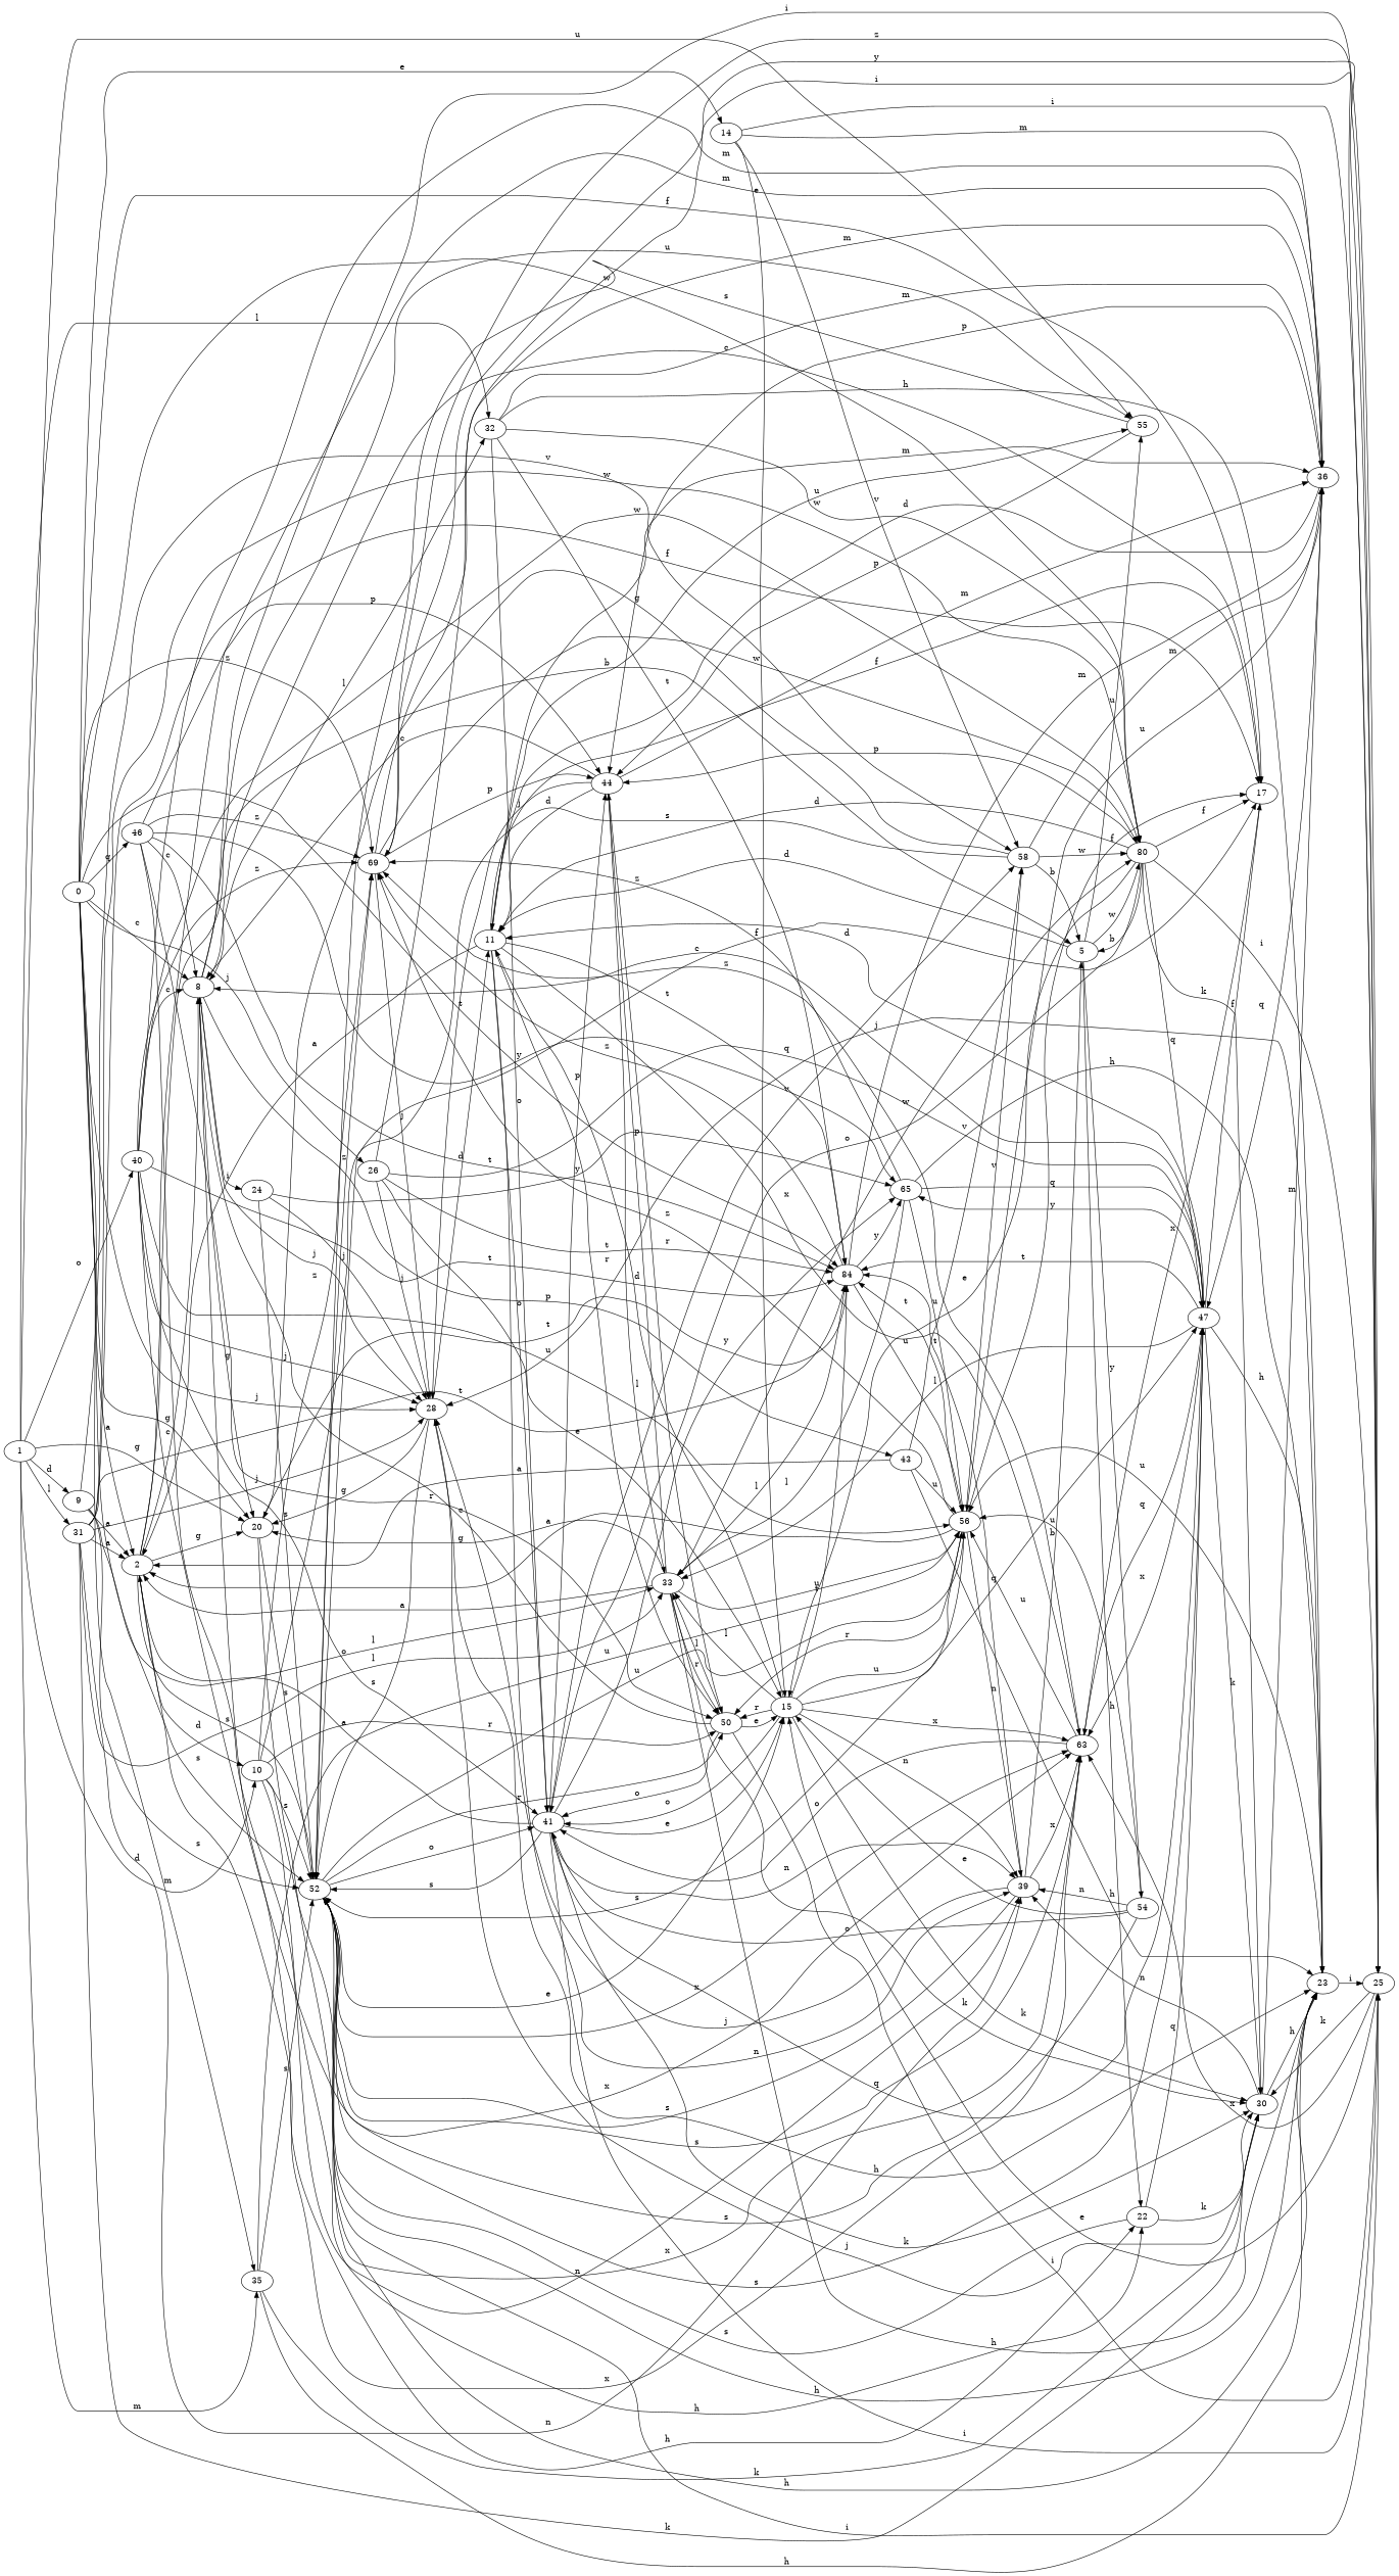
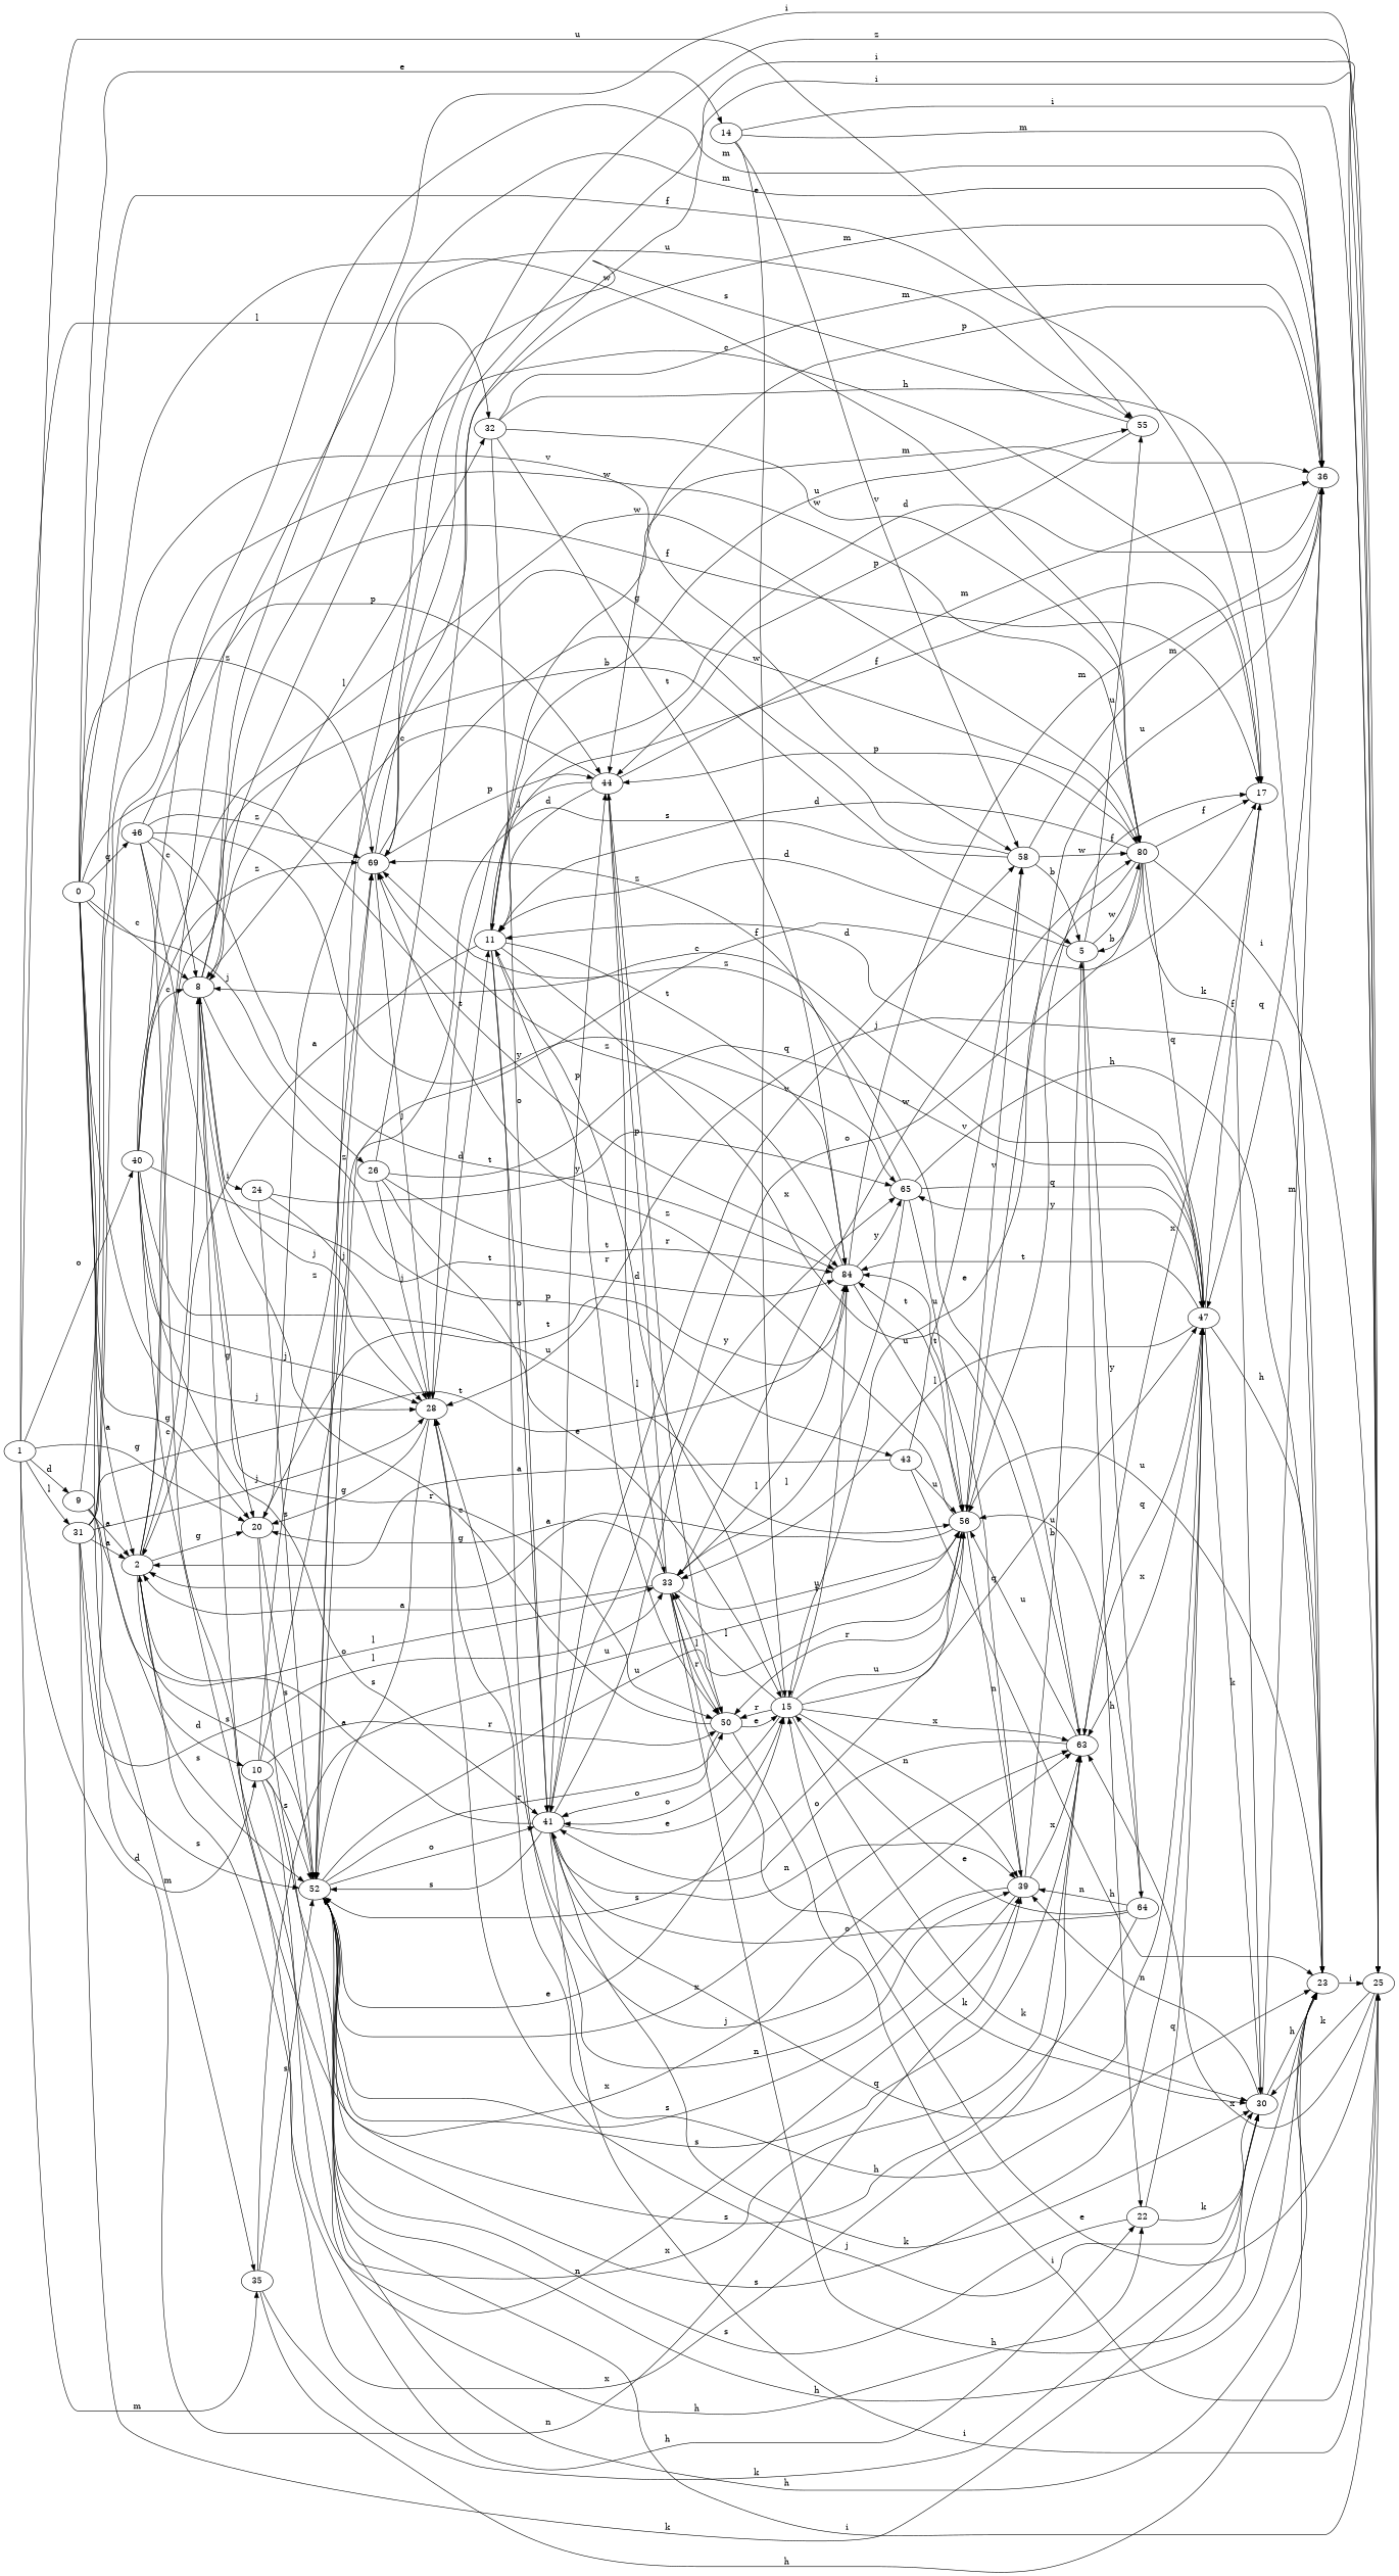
  strict digraph {
    rankdir=LR
    0
    2
    8
    14
    17
    20
    26
    28
    35
    46
    52
    n12 [label=84]
    n13 [label=80]
    69
    10
    5
    36
    63
    32
    55
    22
    24
    25
    43
    58
    15
    23
    47
    11
    30
    56
    50
    39
    65
    44
    41
    33
    1
    9
    31
    40
-   64 [label=54]
+   64
    0 -> 2 [label=a]
    0 -> 8 [label=c]
    0 -> 14 [label=e]
    0 -> 17 [label=f]
    0 -> 20 [label=g]
    0 -> 26 [label=j]
    0 -> 28 [label=j]
    0 -> 35 [label=m]
    0 -> 46 [label=q]
    0 -> 52 [label=s]
    0 -> n12 [label=t]
    0 -> n13 [label=w]
    0 -> 69 [label=z]
    2 -> 8 [label=c]
    2 -> 20 [label=g]
    2 -> 52 [label=s]
    2 -> 10 [label=d]
    2 -> 5 [label=b]
    2 -> 36 [label=m]
    2 -> 63 [label=x]
    8 -> 20 [label=g]
    8 -> 28 [label=j]
    8 -> 32 [label=l]
    8 -> 55 [label=u]
    8 -> 22 [label=h]
    8 -> 24 [label=i]
    8 -> 25 [label=i]
    8 -> 43 [label=p]
    14 -> 36 [label=m]
    14 -> 25 [label=i]
    14 -> 58 [label=v]
    14 -> 15 [label=e]
    17 -> 8 [label=c]
    17 -> 63 [label=x]
    20 -> 52 [label=s]
    20 -> n12 [label=t]
    20 -> 23 [label=h]
    26 -> 28 [label=j]
    26 -> n12 [label=t]
    26 -> 25 [label=i]
    26 -> 15 [label=e]
    26 -> 47 [label=q]
    28 -> 20 [label=g]
    28 -> 52 [label=s]
    28 -> 23 [label=h]
    28 -> 11 [label=d]
    35 -> 52 [label=s]
    35 -> 23 [label=h]
    35 -> 30 [label=k]
    35 -> 56 [label=u]
    46 -> 8 [label=c]
    46 -> n12 [label=t]
    46 -> 69 [label=z]
    46 -> 50 [label=r]
    46 -> 39 [label=n]
    46 -> 65 [label=y]
    46 -> 44 [label=p]
    52 -> 69 [label=z]
    52 -> 63 [label=x]
    52 -> 25 [label=i]
    52 -> 15 [label=e]
    52 -> 23 [label=h]
    52 -> 56 [label=u]
    52 -> 50 [label=r]
    52 -> 41 [label=o]
    n12 -> 69 [label=z]
    n12 -> 36 [label=m]
    n12 -> 56 [label=u]
    n12 -> 65 [label=y]
    n12 -> 33 [label=l]
    n13 -> 17 [label=f]
    n13 -> 5 [label=b]
    n13 -> 25 [label=i]
    n13 -> 15 [label=e]
    n13 -> 47 [label=q]
    n13 -> 11 [label=d]
    n13 -> 30 [label=k]
    n13 -> 44 [label=p]
    n13 -> 41 [label=o]
    69 -> 28 [label=j]
    69 -> n13 [label=w]
    69 -> 36 [label=m]
-   69 -> 25 [label=y]
+   69 -> 25 [label=i]
    69 -> 44 [label=p]
    10 -> 17 [label=f]
    10 -> 52 [label=s]
    10 -> 69 [label=z]
    10 -> 63 [label=x]
    10 -> 22 [label=h]
    10 -> 50 [label=r]
    5 -> n13 [label=w]
    5 -> 55 [label=u]
    5 -> 22 [label=h]
    5 -> 11 [label=d]
    5 -> 64 [label=y]
    36 -> 47 [label=q]
    36 -> 11 [label=d]
    36 -> 56 [label=u]
    36 -> 44 [label=p]
    63 -> 52 [label=s]
    63 -> 69 [label=z]
    63 -> 47 [label=q]
    63 -> 56 [label=u]
    63 -> 41 [label=o]
    32 -> n12 [label=t]
    32 -> n13 [label=w]
    32 -> 36 [label=m]
    32 -> 23 [label=h]
    32 -> 41 [label=o]
    55 -> 52 [label=s]
    55 -> 44 [label=p]
    22 -> 52 [label=s]
    22 -> 47 [label=q]
    22 -> 30 [label=k]
    24 -> 28 [label=j]
    24 -> 52 [label=s]
    24 -> 65 [label=y]
    25 -> 69 [label=z]
    25 -> 63 [label=x]
    25 -> 15 [label=e]
    25 -> 30 [label=k]
    43 -> 2 [label=a]
    43 -> 58 [label=v]
    43 -> 23 [label=h]
    43 -> 56 [label=u]
    58 -> 20 [label=g]
    58 -> 52 [label=s]
    58 -> n13 [label=w]
    58 -> 5 [label=b]
    58 -> 36 [label=m]
    15 -> n12 [label=t]
    15 -> 63 [label=x]
    15 -> 47 [label=q]
    15 -> 11 [label=d]
    15 -> 30 [label=k]
    15 -> 56 [label=u]
    15 -> 50 [label=r]
    15 -> 39 [label=n]
    15 -> 41 [label=o]
    15 -> 33 [label=l]
    23 -> 28 [label=j]
    23 -> 25 [label=i]
    23 -> 56 [label=u]
    47 -> 8 [label=c]
    47 -> 17 [label=f]
    47 -> 52 [label=s]
    47 -> n12 [label=t]
    47 -> 63 [label=x]
    47 -> 23 [label=h]
    47 -> 11 [label=d]
    47 -> 30 [label=k]
    47 -> 65 [label=y]
    47 -> 33 [label=l]
    11 -> 2 [label=a]
    11 -> 17 [label=f]
    11 -> n12 [label=t]
    11 -> 36 [label=m]
    11 -> 63 [label=x]
    11 -> 55 [label=u]
    11 -> 50 [label=r]
    11 -> 39 [label=n]
    11 -> 41 [label=o]
    30 -> 28 [label=j]
    30 -> 36 [label=m]
    30 -> 23 [label=h]
    30 -> 39 [label=n]
    56 -> 2 [label=a]
    56 -> 17 [label=f]
    56 -> 52 [label=s]
    56 -> n12 [label=t]
    56 -> 69 [label=z]
    56 -> 58 [label=v]
    56 -> 50 [label=r]
    56 -> 39 [label=n]
    50 -> 8 [label=c]
    50 -> 25 [label=i]
    50 -> 15 [label=e]
    50 -> 41 [label=o]
    50 -> 33 [label=l]
    39 -> 28 [label=j]
    39 -> 52 [label=s]
    39 -> n12 [label=t]
    39 -> 5 [label=b]
    39 -> 63 [label=x]
    65 -> 69 [label=z]
    65 -> 23 [label=h]
    65 -> 47 [label=q]
    65 -> 56 [label=u]
    65 -> 33 [label=l]
    44 -> 8 [label=c]
    44 -> 28 [label=j]
    44 -> 36 [label=m]
    44 -> 11 [label=d]
    44 -> 50 [label=r]
    44 -> 33 [label=l]
    41 -> 2 [label=a]
    41 -> 52 [label=s]
    41 -> 25 [label=i]
    41 -> 58 [label=v]
    41 -> 15 [label=e]
    41 -> 47 [label=q]
    41 -> 30 [label=k]
    41 -> 39 [label=n]
    41 -> 65 [label=y]
    41 -> 44 [label=p]
    33 -> 2 [label=a]
    33 -> 20 [label=g]
    33 -> n13 [label=w]
    33 -> 23 [label=h]
    33 -> 30 [label=k]
    33 -> 56 [label=u]
    33 -> 50 [label=r]
    33 -> 44 [label=p]
    1 -> 20 [label=g]
    1 -> 35 [label=m]
    1 -> 10 [label=d]
    1 -> 32 [label=l]
    1 -> 55 [label=u]
    1 -> 9 [label=d]
    1 -> 31 [label=l]
    1 -> 40 [label=o]
    9 -> 2 [label=a]
    9 -> 52 [label=s]
    9 -> 58 [label=v]
    9 -> 33 [label=l]
    31 -> 2 [label=a]
    31 -> 17 [label=f]
    31 -> 28 [label=j]
    31 -> n12 [label=t]
    31 -> n13 [label=w]
    31 -> 30 [label=k]
    31 -> 39 [label=n]
    31 -> 33 [label=l]
    40 -> 8 [label=c]
    40 -> 28 [label=j]
    40 -> n12 [label=t]
    40 -> n13 [label=w]
    40 -> 69 [label=z]
    40 -> 36 [label=m]
    40 -> 63 [label=x]
    40 -> 56 [label=u]
    40 -> 41 [label=o]
    64 -> 52 [label=s]
    64 -> 15 [label=e]
    64 -> 56 [label=u]
    64 -> 39 [label=n]
    64 -> 41 [label=o]
  }
